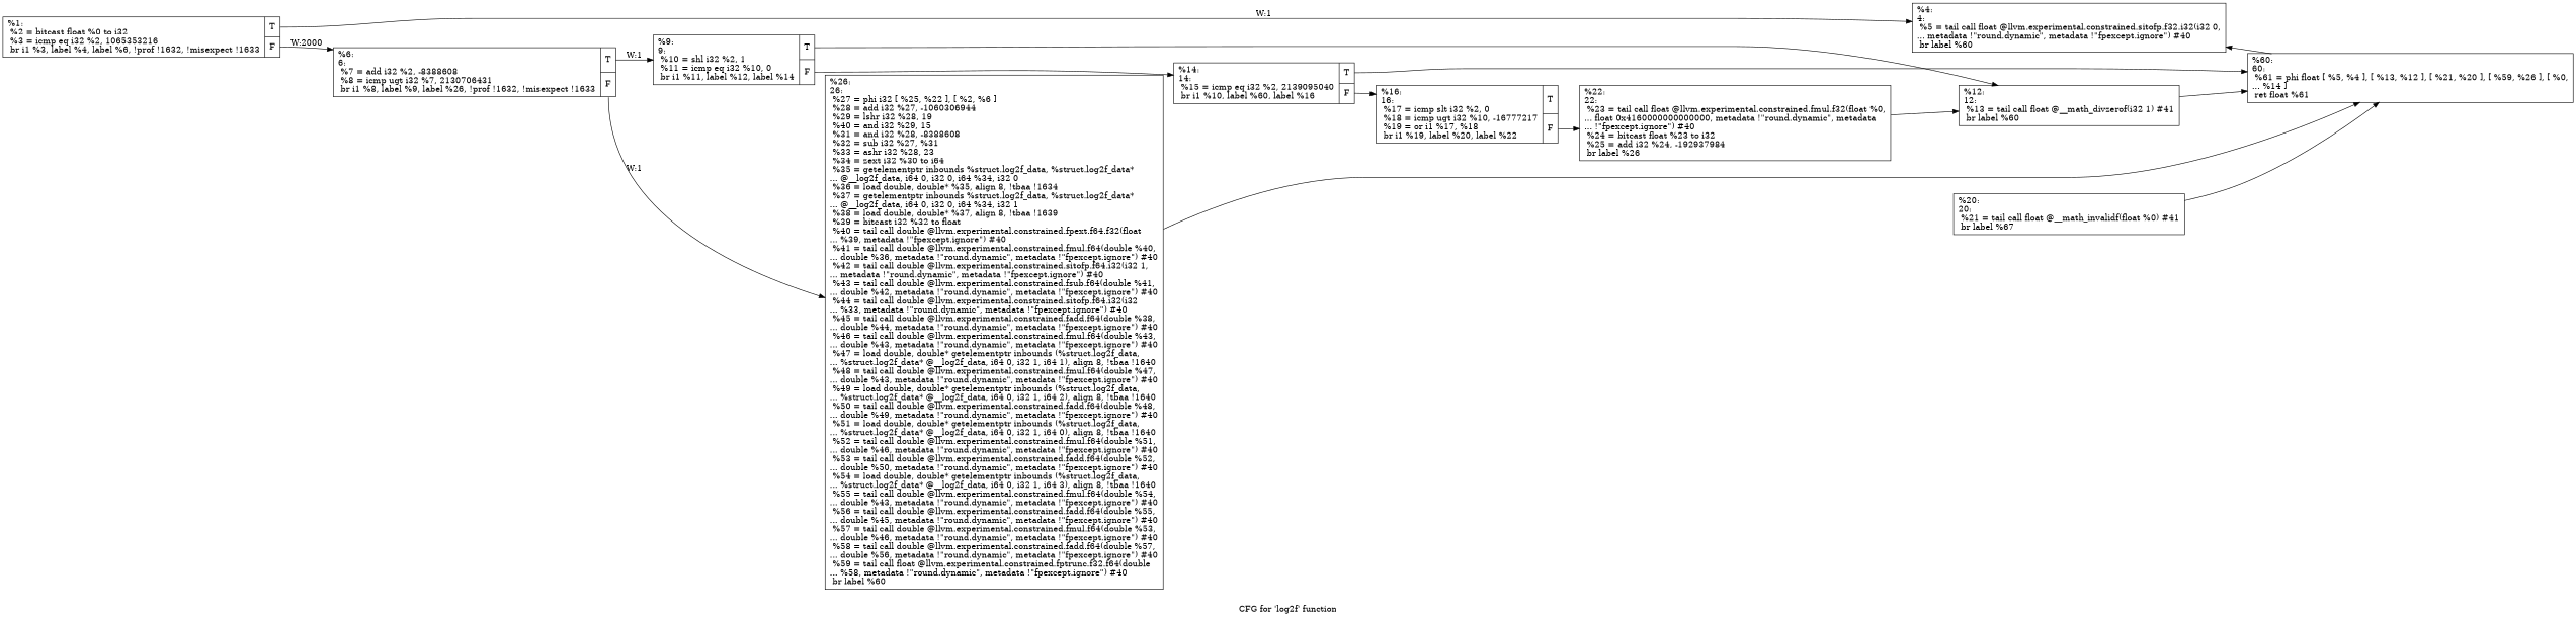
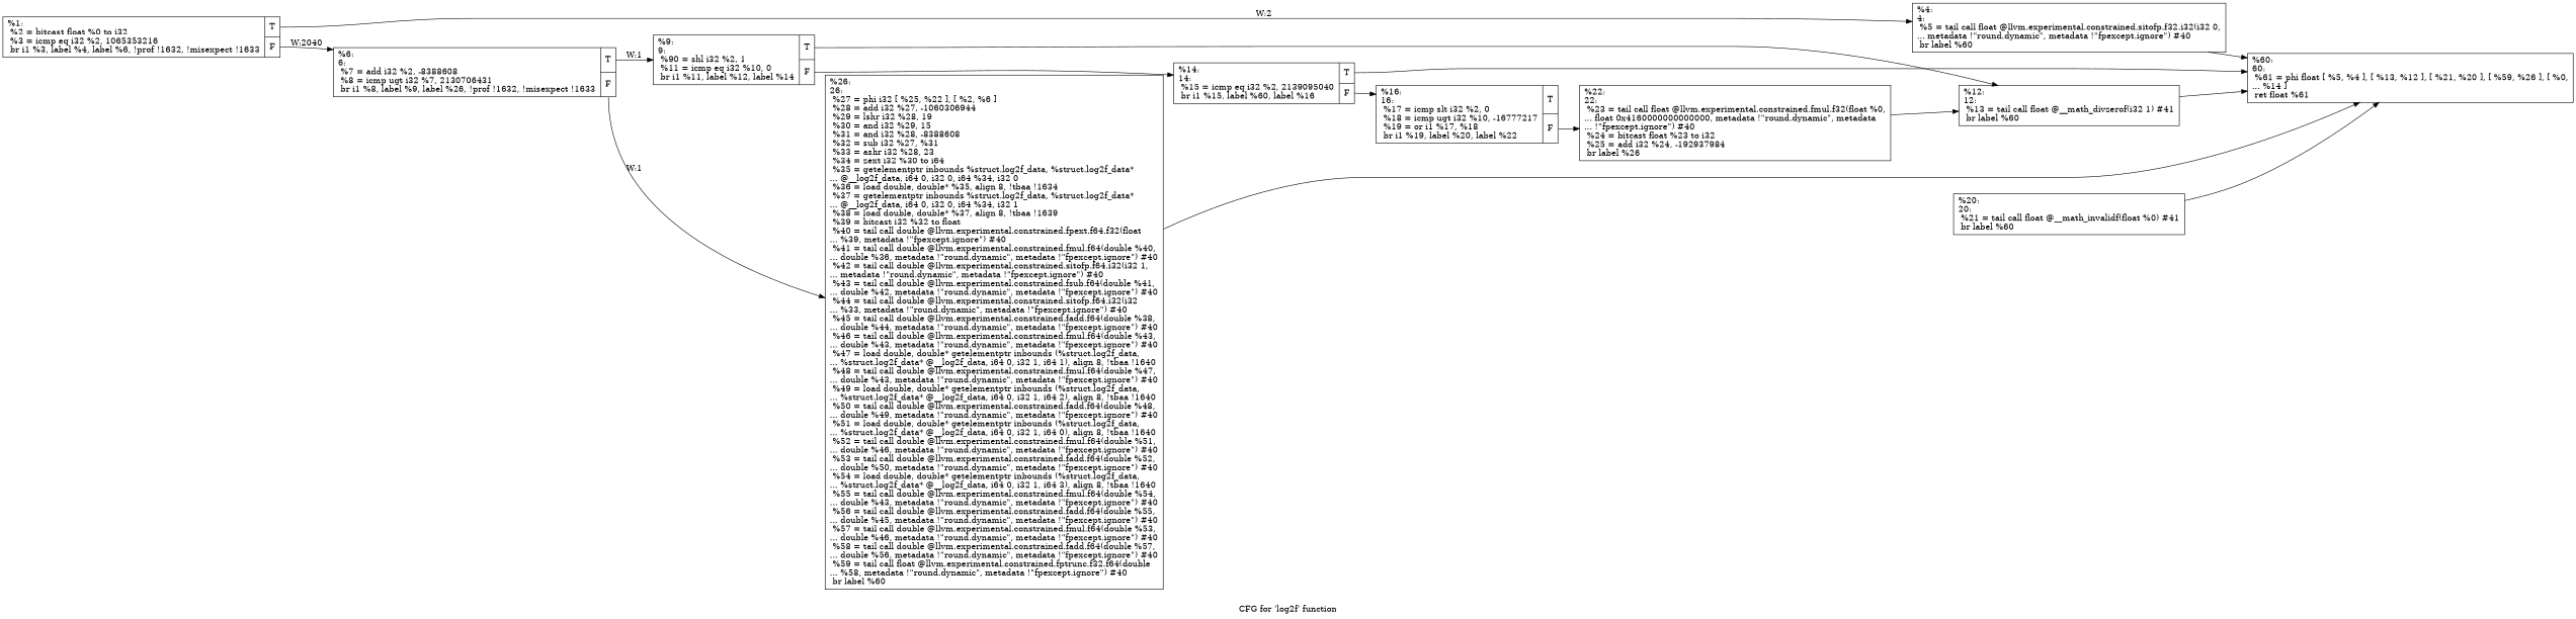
  digraph {
    label="CFG for 'log2f' function"
    rankdir=LR
    node [shape=record]
    n1 [label="{%1:\l  %2 = bitcast float %0 to i32\l  %3 = icmp eq i32 %2, 1065353216\l  br i1 %3, label %4, label %6, !prof !1632, !misexpect !1633\l|{<s0>T|<s1>F}}"]
    n2 [label="{%4:\l4:                                                \l  %5 = tail call float @llvm.experimental.constrained.sitofp.f32.i32(i32 0,\l... metadata !\"round.dynamic\", metadata !\"fpexcept.ignore\") #40\l  br label %60\l}"]
    n3 [label="{%6:\l6:                                                \l  %7 = add i32 %2, -8388608\l  %8 = icmp ugt i32 %7, 2130706431\l  br i1 %8, label %9, label %26, !prof !1632, !misexpect !1633\l|{<s0>T|<s1>F}}"]
    n4 [label="{%60:\l60:                                               \l  %61 = phi float [ %5, %4 ], [ %13, %12 ], [ %21, %20 ], [ %59, %26 ], [ %0,\l... %14 ]\l  ret float %61\l}"]
-   n5 [label="{%9:\l9:                                                \l  %10 = shl i32 %2, 1\l  %11 = icmp eq i32 %10, 0\l  br i1 %11, label %12, label %14\l|{<s0>T|<s1>F}}"]
-   n6 [label="{%26:\l26:                                               \l  %27 = phi i32 [ %25, %22 ], [ %2, %6 ]\l  %28 = add i32 %27, -1060306944\l  %29 = lshr i32 %28, 19\l  %40 = and i32 %29, 15\l  %31 = and i32 %28, -8388608\l  %32 = sub i32 %27, %31\l  %33 = ashr i32 %28, 23\l  %34 = zext i32 %30 to i64\l  %35 = getelementptr inbounds %struct.log2f_data, %struct.log2f_data*\l... @__log2f_data, i64 0, i32 0, i64 %34, i32 0\l  %36 = load double, double* %35, align 8, !tbaa !1634\l  %37 = getelementptr inbounds %struct.log2f_data, %struct.log2f_data*\l... @__log2f_data, i64 0, i32 0, i64 %34, i32 1\l  %38 = load double, double* %37, align 8, !tbaa !1639\l  %39 = bitcast i32 %32 to float\l  %40 = tail call double @llvm.experimental.constrained.fpext.f64.f32(float\l... %39, metadata !\"fpexcept.ignore\") #40\l  %41 = tail call double @llvm.experimental.constrained.fmul.f64(double %40,\l... double %36, metadata !\"round.dynamic\", metadata !\"fpexcept.ignore\") #40\l  %42 = tail call double @llvm.experimental.constrained.sitofp.f64.i32(i32 1,\l... metadata !\"round.dynamic\", metadata !\"fpexcept.ignore\") #40\l  %43 = tail call double @llvm.experimental.constrained.fsub.f64(double %41,\l... double %42, metadata !\"round.dynamic\", metadata !\"fpexcept.ignore\") #40\l  %44 = tail call double @llvm.experimental.constrained.sitofp.f64.i32(i32\l... %33, metadata !\"round.dynamic\", metadata !\"fpexcept.ignore\") #40\l  %45 = tail call double @llvm.experimental.constrained.fadd.f64(double %38,\l... double %44, metadata !\"round.dynamic\", metadata !\"fpexcept.ignore\") #40\l  %46 = tail call double @llvm.experimental.constrained.fmul.f64(double %43,\l... double %43, metadata !\"round.dynamic\", metadata !\"fpexcept.ignore\") #40\l  %47 = load double, double* getelementptr inbounds (%struct.log2f_data,\l... %struct.log2f_data* @__log2f_data, i64 0, i32 1, i64 1), align 8, !tbaa !1640\l  %48 = tail call double @llvm.experimental.constrained.fmul.f64(double %47,\l... double %43, metadata !\"round.dynamic\", metadata !\"fpexcept.ignore\") #40\l  %49 = load double, double* getelementptr inbounds (%struct.log2f_data,\l... %struct.log2f_data* @__log2f_data, i64 0, i32 1, i64 2), align 8, !tbaa !1640\l  %50 = tail call double @llvm.experimental.constrained.fadd.f64(double %48,\l... double %49, metadata !\"round.dynamic\", metadata !\"fpexcept.ignore\") #40\l  %51 = load double, double* getelementptr inbounds (%struct.log2f_data,\l... %struct.log2f_data* @__log2f_data, i64 0, i32 1, i64 0), align 8, !tbaa !1640\l  %52 = tail call double @llvm.experimental.constrained.fmul.f64(double %51,\l... double %46, metadata !\"round.dynamic\", metadata !\"fpexcept.ignore\") #40\l  %53 = tail call double @llvm.experimental.constrained.fadd.f64(double %52,\l... double %50, metadata !\"round.dynamic\", metadata !\"fpexcept.ignore\") #40\l  %54 = load double, double* getelementptr inbounds (%struct.log2f_data,\l... %struct.log2f_data* @__log2f_data, i64 0, i32 1, i64 3), align 8, !tbaa !1640\l  %55 = tail call double @llvm.experimental.constrained.fmul.f64(double %54,\l... double %43, metadata !\"round.dynamic\", metadata !\"fpexcept.ignore\") #40\l  %56 = tail call double @llvm.experimental.constrained.fadd.f64(double %55,\l... double %45, metadata !\"round.dynamic\", metadata !\"fpexcept.ignore\") #40\l  %57 = tail call double @llvm.experimental.constrained.fmul.f64(double %53,\l... double %46, metadata !\"round.dynamic\", metadata !\"fpexcept.ignore\") #40\l  %58 = tail call double @llvm.experimental.constrained.fadd.f64(double %57,\l... double %56, metadata !\"round.dynamic\", metadata !\"fpexcept.ignore\") #40\l  %59 = tail call float @llvm.experimental.constrained.fptrunc.f32.f64(double\l... %58, metadata !\"round.dynamic\", metadata !\"fpexcept.ignore\") #40\l  br label %60\l}"]
+   n5 [label="{%9:\l9:                                                \l  %90 = shl i32 %2, 1\l  %11 = icmp eq i32 %10, 0\l  br i1 %11, label %12, label %14\l|{<s0>T|<s1>F}}"]
+   n6 [label="{%26:\l26:                                               \l  %27 = phi i32 [ %25, %22 ], [ %2, %6 ]\l  %28 = add i32 %27, -1060306944\l  %29 = lshr i32 %28, 19\l  %30 = and i32 %29, 15\l  %31 = and i32 %28, -8388608\l  %32 = sub i32 %27, %31\l  %33 = ashr i32 %28, 23\l  %34 = zext i32 %30 to i64\l  %35 = getelementptr inbounds %struct.log2f_data, %struct.log2f_data*\l... @__log2f_data, i64 0, i32 0, i64 %34, i32 0\l  %36 = load double, double* %35, align 8, !tbaa !1634\l  %37 = getelementptr inbounds %struct.log2f_data, %struct.log2f_data*\l... @__log2f_data, i64 0, i32 0, i64 %34, i32 1\l  %38 = load double, double* %37, align 8, !tbaa !1639\l  %39 = bitcast i32 %32 to float\l  %40 = tail call double @llvm.experimental.constrained.fpext.f64.f32(float\l... %39, metadata !\"fpexcept.ignore\") #40\l  %41 = tail call double @llvm.experimental.constrained.fmul.f64(double %40,\l... double %36, metadata !\"round.dynamic\", metadata !\"fpexcept.ignore\") #40\l  %42 = tail call double @llvm.experimental.constrained.sitofp.f64.i32(i32 1,\l... metadata !\"round.dynamic\", metadata !\"fpexcept.ignore\") #40\l  %43 = tail call double @llvm.experimental.constrained.fsub.f64(double %41,\l... double %42, metadata !\"round.dynamic\", metadata !\"fpexcept.ignore\") #40\l  %44 = tail call double @llvm.experimental.constrained.sitofp.f64.i32(i32\l... %33, metadata !\"round.dynamic\", metadata !\"fpexcept.ignore\") #40\l  %45 = tail call double @llvm.experimental.constrained.fadd.f64(double %38,\l... double %44, metadata !\"round.dynamic\", metadata !\"fpexcept.ignore\") #40\l  %46 = tail call double @llvm.experimental.constrained.fmul.f64(double %43,\l... double %43, metadata !\"round.dynamic\", metadata !\"fpexcept.ignore\") #40\l  %47 = load double, double* getelementptr inbounds (%struct.log2f_data,\l... %struct.log2f_data* @__log2f_data, i64 0, i32 1, i64 1), align 8, !tbaa !1640\l  %48 = tail call double @llvm.experimental.constrained.fmul.f64(double %47,\l... double %43, metadata !\"round.dynamic\", metadata !\"fpexcept.ignore\") #40\l  %49 = load double, double* getelementptr inbounds (%struct.log2f_data,\l... %struct.log2f_data* @__log2f_data, i64 0, i32 1, i64 2), align 8, !tbaa !1640\l  %50 = tail call double @llvm.experimental.constrained.fadd.f64(double %48,\l... double %49, metadata !\"round.dynamic\", metadata !\"fpexcept.ignore\") #40\l  %51 = load double, double* getelementptr inbounds (%struct.log2f_data,\l... %struct.log2f_data* @__log2f_data, i64 0, i32 1, i64 0), align 8, !tbaa !1640\l  %52 = tail call double @llvm.experimental.constrained.fmul.f64(double %51,\l... double %46, metadata !\"round.dynamic\", metadata !\"fpexcept.ignore\") #40\l  %53 = tail call double @llvm.experimental.constrained.fadd.f64(double %52,\l... double %50, metadata !\"round.dynamic\", metadata !\"fpexcept.ignore\") #40\l  %54 = load double, double* getelementptr inbounds (%struct.log2f_data,\l... %struct.log2f_data* @__log2f_data, i64 0, i32 1, i64 3), align 8, !tbaa !1640\l  %55 = tail call double @llvm.experimental.constrained.fmul.f64(double %54,\l... double %43, metadata !\"round.dynamic\", metadata !\"fpexcept.ignore\") #40\l  %56 = tail call double @llvm.experimental.constrained.fadd.f64(double %55,\l... double %45, metadata !\"round.dynamic\", metadata !\"fpexcept.ignore\") #40\l  %57 = tail call double @llvm.experimental.constrained.fmul.f64(double %53,\l... double %46, metadata !\"round.dynamic\", metadata !\"fpexcept.ignore\") #40\l  %58 = tail call double @llvm.experimental.constrained.fadd.f64(double %57,\l... double %56, metadata !\"round.dynamic\", metadata !\"fpexcept.ignore\") #40\l  %59 = tail call float @llvm.experimental.constrained.fptrunc.f32.f64(double\l... %58, metadata !\"round.dynamic\", metadata !\"fpexcept.ignore\") #40\l  br label %60\l}"]
    n7 [label="{%12:\l12:                                               \l  %13 = tail call float @__math_divzerof(i32 1) #41\l  br label %60\l}"]
-   n8 [label="{%14:\l14:                                               \l  %15 = icmp eq i32 %2, 2139095040\l  br i1 %10, label %60, label %16\l|{<s0>T|<s1>F}}"]
+   n8 [label="{%14:\l14:                                               \l  %15 = icmp eq i32 %2, 2139095040\l  br i1 %15, label %60, label %16\l|{<s0>T|<s1>F}}"]
    n9 [label="{%16:\l16:                                               \l  %17 = icmp slt i32 %2, 0\l  %18 = icmp ugt i32 %10, -16777217\l  %19 = or i1 %17, %18\l  br i1 %19, label %20, label %22\l|{<s0>T|<s1>F}}"]
    n10 [label="{%22:\l22:                                               \l  %23 = tail call float @llvm.experimental.constrained.fmul.f32(float %0,\l... float 0x4160000000000000, metadata !\"round.dynamic\", metadata\l... !\"fpexcept.ignore\") #40\l  %24 = bitcast float %23 to i32\l  %25 = add i32 %24, -192937984\l  br label %26\l}"]
-   n11 [label="{%20:\l20:                                               \l  %21 = tail call float @__math_invalidf(float %0) #41\l  br label %67\l}"]
-   n1 -> n2 [label="W:1" tailport=s0]
-   n1 -> n3 [label="W:2000" tailport=s1]
-   n4 -> n2
+   n11 [label="{%20:\l20:                                               \l  %21 = tail call float @__math_invalidf(float %0) #41\l  br label %60\l}"]
+   n1 -> n2 [label="W:2" tailport=s0]
+   n1 -> n3 [label="W:2040" tailport=s1]
+   n2 -> n4
    n3 -> n5 [label="W:1" tailport=s0]
    n3 -> n6 [label="W:1" tailport=s1]
    n5 -> n7 [tailport=s0]
    n5 -> n8 [tailport=s1]
    n6 -> n4
    n7 -> n4
    n8 -> n4 [tailport=s0]
    n8 -> n9 [tailport=s1]
    n9 -> n10 [tailport=s1]
    n10 -> n7
    n11 -> n4
  }
